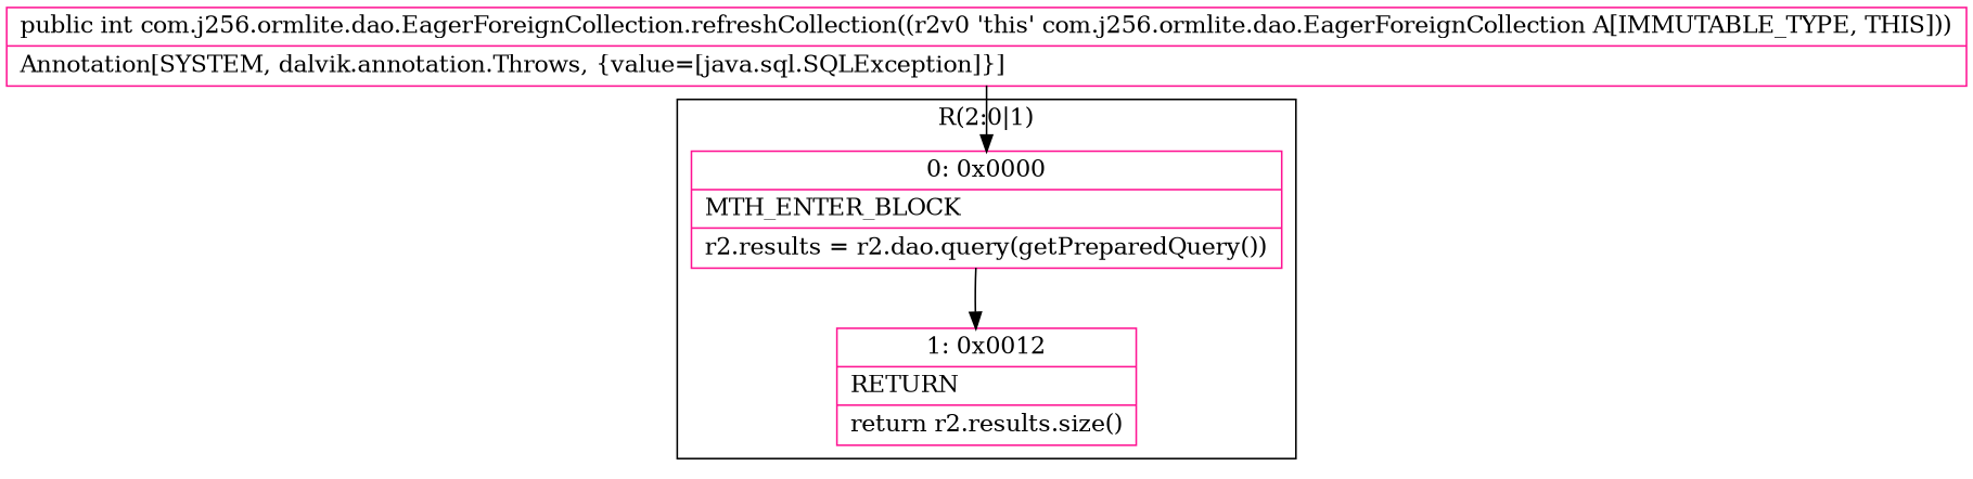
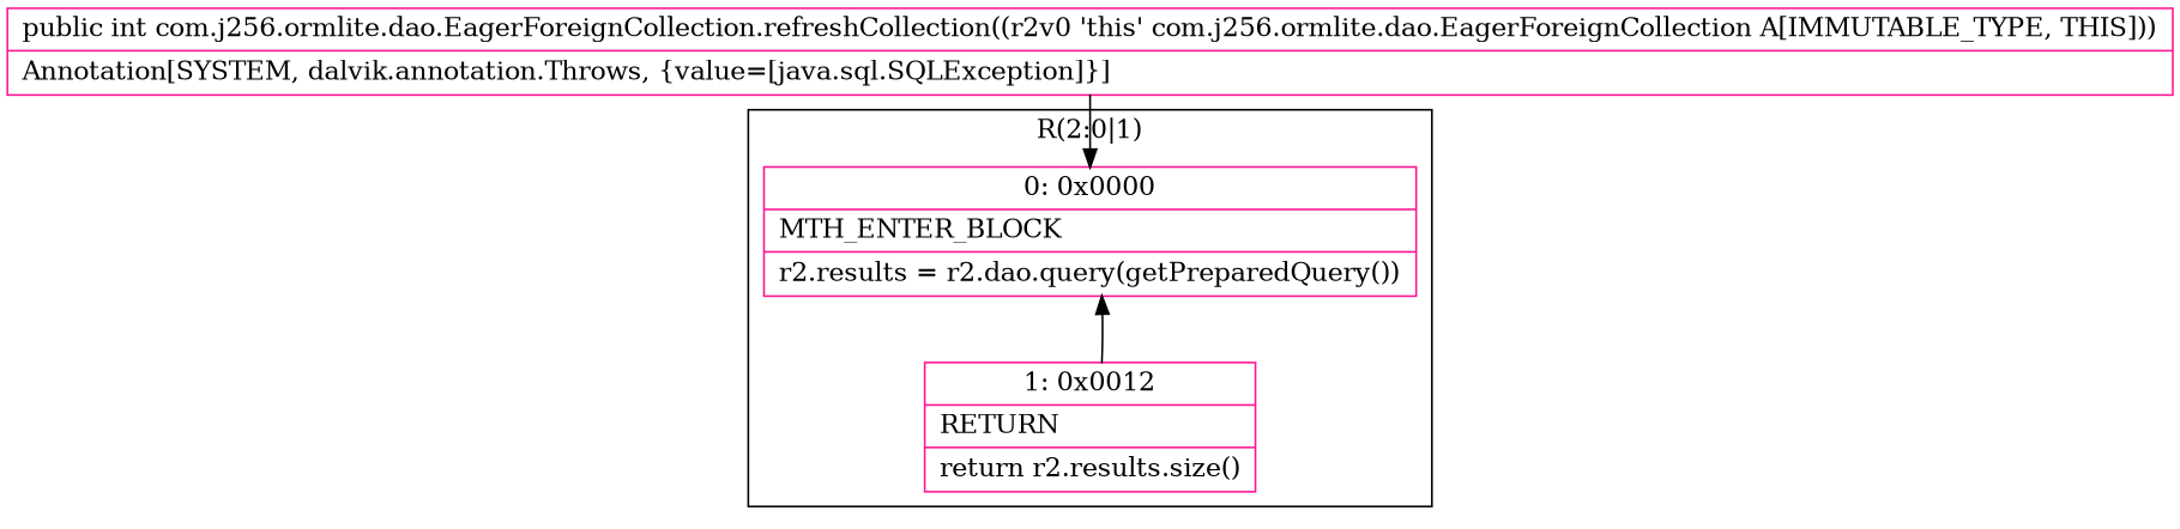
  digraph {
    node [color=deeppink shape=record]
    edge [color=black]
    n1 [label="{0\:\ 0x0000|MTH_ENTER_BLOCK\l|r2.results = r2.dao.query(getPreparedQuery())\l}"]
    n2 [label="{1\:\ 0x0012|RETURN\l|return r2.results.size()\l}"]
    n3 [label="{public int com.j256.ormlite.dao.EagerForeignCollection.refreshCollection((r2v0 'this' com.j256.ormlite.dao.EagerForeignCollection A[IMMUTABLE_TYPE, THIS]))  | Annotation[SYSTEM, dalvik.annotation.Throws, \{value=[java.sql.SQLException]\}]\l}"]
    subgraph cluster_1 {
      label="R(2:0|1)"
      n1
      n2
    }
-   n1 -> n2
+   n2 -> n1
    n3 -> n1
  }
